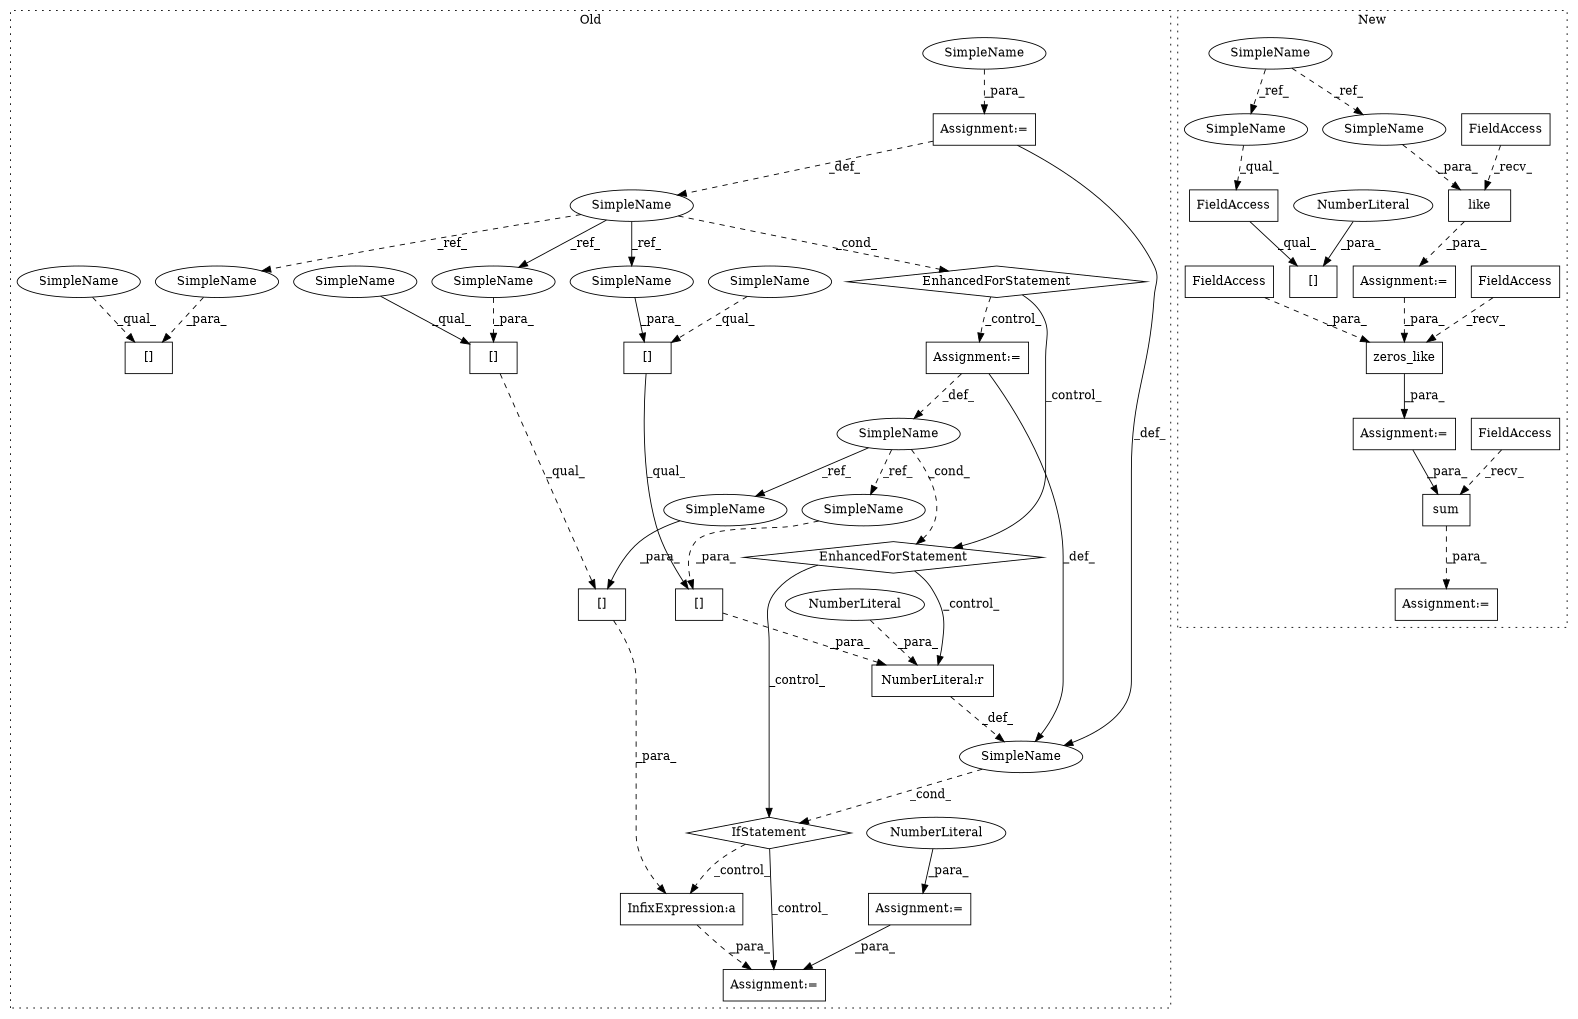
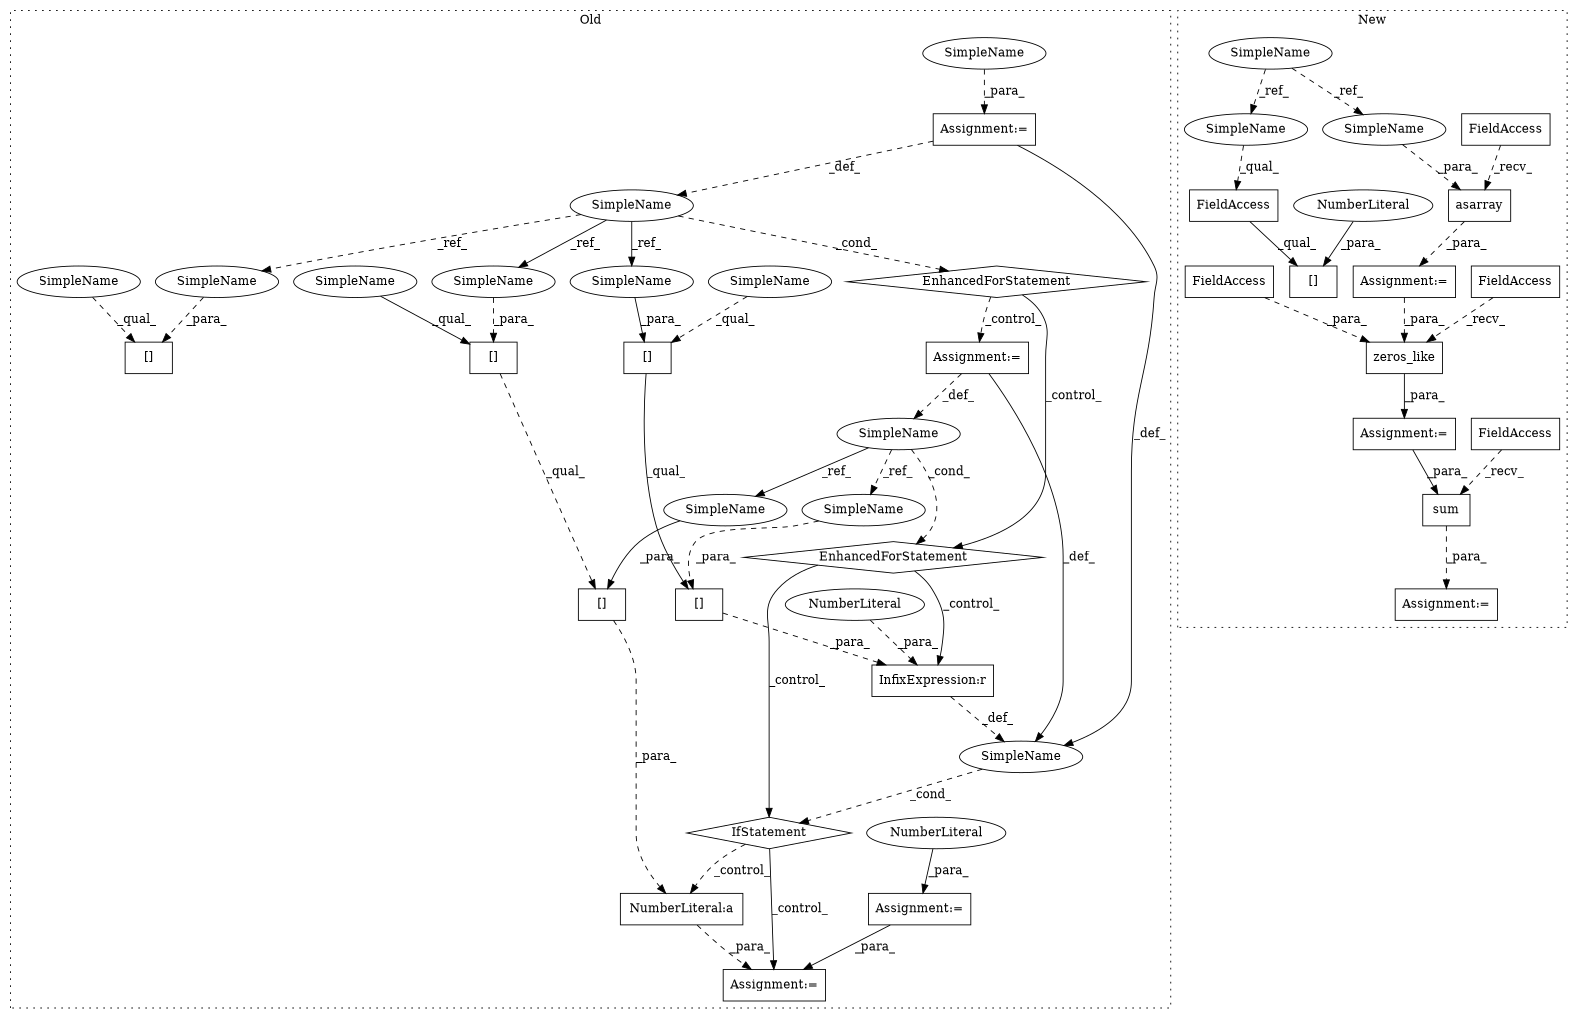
  digraph {
    node [a=42 l=1 s="3511,3604" shape=box]
    edge [style=dashed]
    n1 [a=25 l="4,2" label=IfStatement s="3769,3811" shape=diamond]
-   n2 [a=27 l=3 label="NumberLiteral:r" s=3807]
+   n2 [a=27 l=3 label="InfixExpression:r" s=3807]
    n3 [a=34 label=NumberLiteral s=3810 shape=ellipse]
    n4 [a=7 l=2 label="Assignment:=" s=3830]
    n5 [label=SimpleName shape=ellipse l="" s=""]
    n6 [l=5 label=SimpleName s=3739 shape=ellipse]
    n7 [l=13 label=SimpleName s=3576 shape=ellipse]
    n8 [a=7 l="53,2" label="Assignment:="]
    n9 [a=70 l="57,2" label=EnhancedForStatement s="3678,3757" shape=diamond]
-   n10 [a=27 l=3 label="InfixExpression:a" s=3867]
+   n10 [a=27 l=3 label="NumberLiteral:a" s=3867]
    n11 [a=2 l="28,1" label="[]" s="3833,3866"]
    n12 [a=70 l="53,2" label=EnhancedForStatement shape=diamond]
    n13 [a=2 l="28,1" label="[]" s="3773,3806"]
    n14 [a=2 l="13,1" label="[]" s="3773,3799"]
    n15 [a=7 label="Assignment:=" s=3503]
    n16 [a=34 label=NumberLiteral s=3504 shape=ellipse]
    n17 [a=2 l="13,1" label="[]" s="3875,3901"]
    n18 [a=7 l="57,2" label="Assignment:=" s="3678,3757"]
    n19 [a=2 l="13,1" label="[]" s="3833,3859"]
    n20 [l=5 label=SimpleName s=3801 shape=ellipse]
    n21 [l=5 label=SimpleName s=3861 shape=ellipse]
    n22 [l=12 label=SimpleName s=3773 shape=ellipse]
    n23 [l=12 label=SimpleName s=3833 shape=ellipse]
    n24 [l=12 label=SimpleName s=3592 shape=ellipse]
    n25 [l=12 label=SimpleName s=3875 shape=ellipse]
    n26 [l=13 label=SimpleName s=3888 shape=ellipse]
    n27 [l=13 label=SimpleName s=3846 shape=ellipse]
    n28 [l=13 label=SimpleName s=3786 shape=ellipse]
-   n29 [a=32 l="8,1" label=like s="3463,3483"]
+   n29 [a=32 l="8,1" label=asarray s="3463,3483"]
    n30 [a=7 label="Assignment:=" s=3802]
    n31 [a=7 label="Assignment:=" s=3456]
    n32 [a=32 l="4,1" label=sum s="3809,3828"]
    n33 [a=32 l="11,1" label=zeros_like s="3512,3542"]
    n34 [l=12 label=SimpleName s=3311 shape=ellipse]
    n35 [a=22 l=5 label=FieldAccess s=3506]
    n36 [a=22 l=5 label=FieldAccess s=3803]
    n37 [a=22 l=5 label=FieldAccess s=3457]
    n38 [a=22 l=18 label=FieldAccess s=3422]
    n39 [a=2 l="19,1" label="[]" s="3422,3442"]
    n40 [a=34 label=NumberLiteral s=3441 shape=ellipse]
    n41 [a=22 l=5 label=FieldAccess s=3530]
    n42 [a=7 label="Assignment:=" s=3505]
    n43 [l=12 label=SimpleName s=3422 shape=ellipse]
    n44 [l=12 label=SimpleName s=3471 shape=ellipse]
    subgraph cluster_1 {
      label=Old
      style=dotted
      n1
      n2
      n3
      n4
      n5
      n6
      n7
      n8
      n9
      n10
      n11
      n12
      n13
      n14
      n15
      n16
      n17
      n18
      n19
      n20
      n21
      n22
      n23
      n24
      n25
      n26
      n27
      n28
    }
    subgraph cluster_2 {
      label=New
      style=dotted
      n29
      n30
      n31
      n32
      n33
      n34
      n35
      n36
      n37
      n38
      n39
      n40
      n41
      n42
      n43
      n44
    }
    n1 -> n4 [label=_control_ style=solid]
    n1 -> n10 [label=_control_]
    n2 -> n5 [label=_def_]
    n3 -> n2 [label=_para_]
    n5 -> n1 [label=_cond_]
    n6 -> n9 [label=_cond_]
    n6 -> n20 [label=_ref_]
    n6 -> n21 [label=_ref_ style=solid]
    n7 -> n12 [label=_cond_]
    n7 -> n26 [label=_ref_]
    n7 -> n27 [label=_ref_ style=solid]
    n7 -> n28 [label=_ref_ style=solid]
    n8 -> n5 [label=_def_ style=solid]
    n8 -> n7 [label=_def_]
    n9 -> n1 [label=_control_ style=solid]
    n9 -> n2 [label=_control_ style=solid]
    n10 -> n4 [label=_para_]
    n11 -> n10 [label=_para_]
    n12 -> n9 [label=_control_ style=solid]
    n12 -> n18 [label=_control_]
    n13 -> n2 [label=_para_]
    n14 -> n13 [label=_qual_ style=solid]
    n15 -> n4 [label=_para_ style=solid]
    n16 -> n15 [label=_para_ style=solid]
    n18 -> n5 [label=_def_ style=solid]
    n18 -> n6 [label=_def_]
    n19 -> n11 [label=_qual_]
    n20 -> n13 [label=_para_]
    n21 -> n11 [label=_para_ style=solid]
    n22 -> n14 [label=_qual_]
    n23 -> n19 [label=_qual_ style=solid]
    n24 -> n8 [label=_para_]
    n25 -> n17 [label=_qual_]
    n26 -> n17 [label=_para_]
    n27 -> n19 [label=_para_]
    n28 -> n14 [label=_para_ style=solid]
    n29 -> n31 [label=_para_]
    n31 -> n33 [label=_para_]
    n32 -> n30 [label=_para_]
    n33 -> n42 [label=_para_ style=solid]
    n34 -> n43 [label=_ref_]
    n34 -> n44 [label=_ref_]
    n35 -> n33 [label=_recv_]
    n36 -> n32 [label=_recv_]
    n37 -> n29 [label=_recv_]
    n38 -> n39 [label=_qual_ style=solid]
    n40 -> n39 [label=_para_ style=solid]
    n41 -> n33 [label=_para_]
    n42 -> n32 [label=_para_ style=solid]
    n43 -> n38 [label=_qual_]
    n44 -> n29 [label=_para_]
  }
